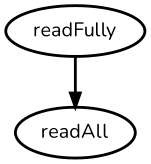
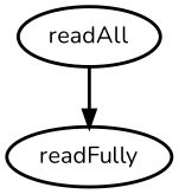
  digraph {
    fontname=Nunito
    node [style=bold fontname=Nunito]
    readAll
    readFully
-   readFully -> readAll [style=bold fontname=Nunito]
+   readAll -> readFully [style=bold fontname=Nunito]
  }
